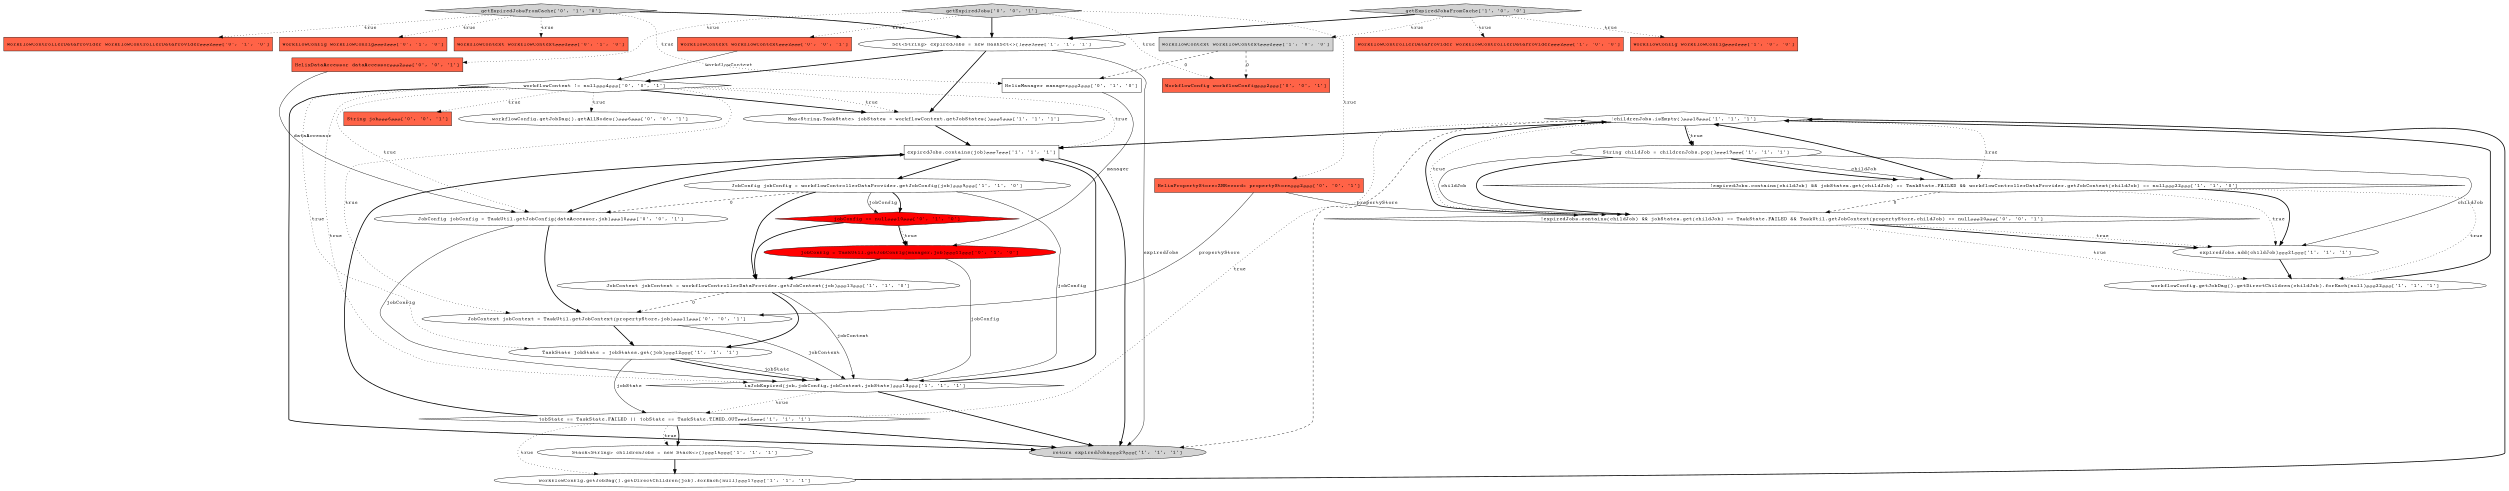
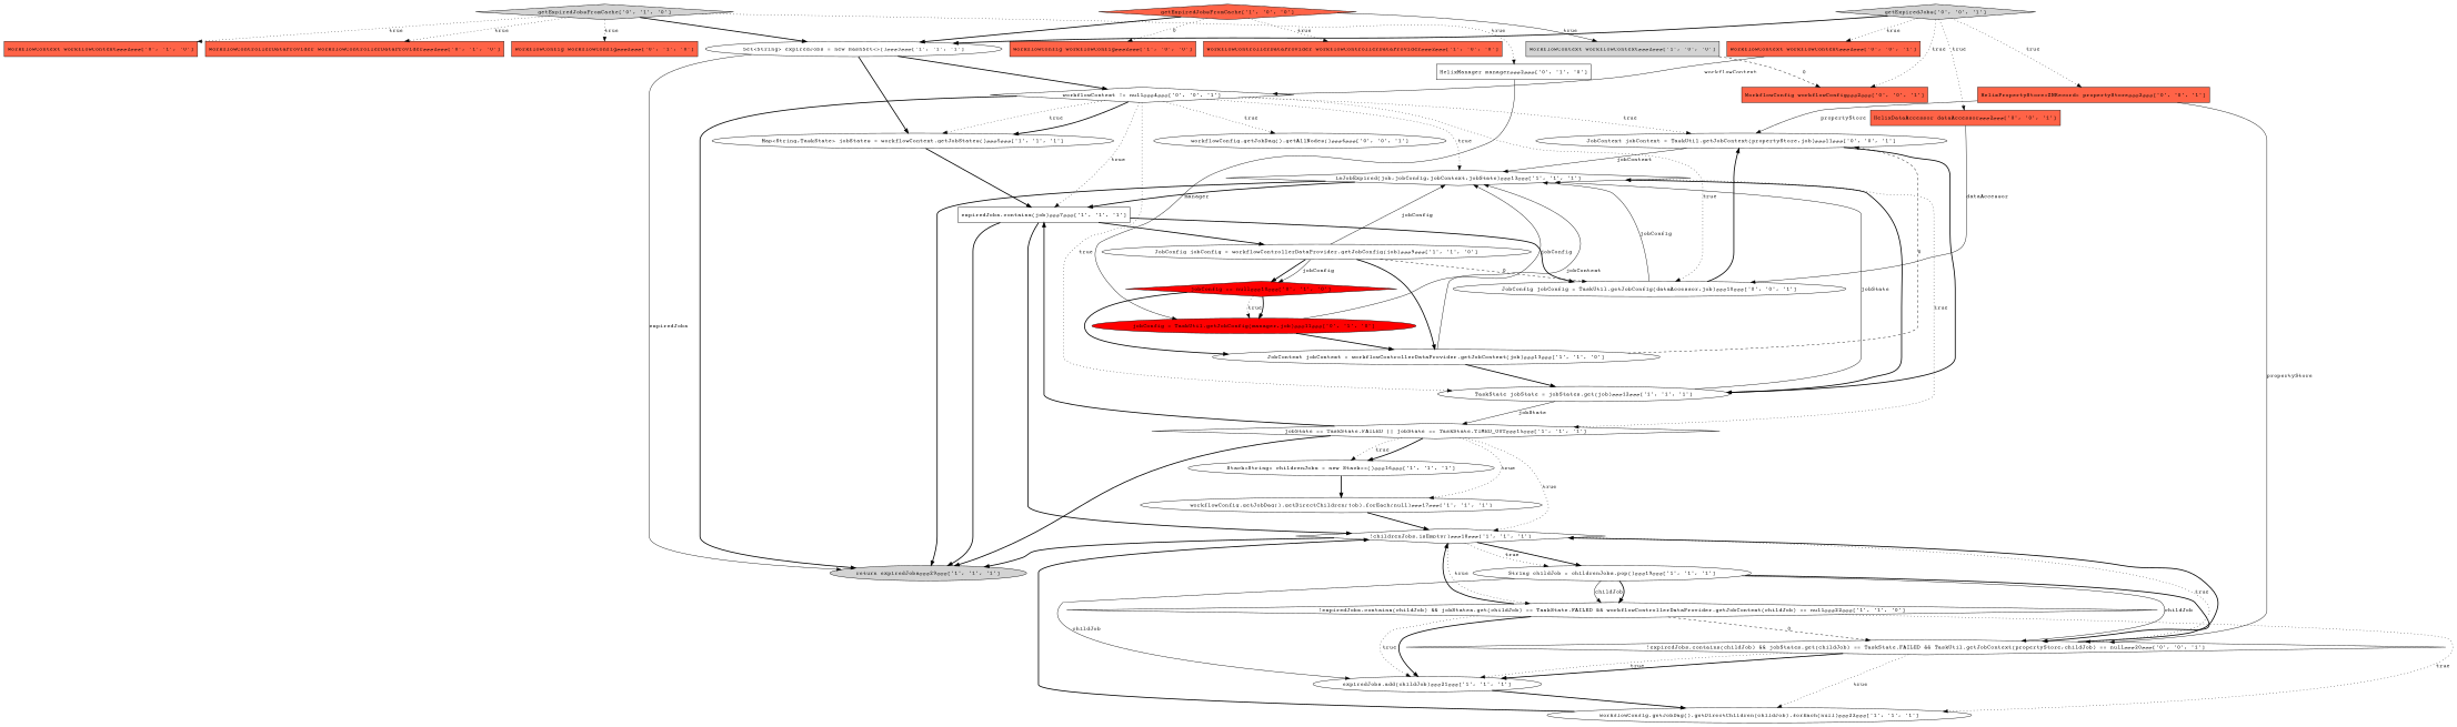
  digraph {
    fontname="Courier Prime"
    node [fillcolor=white fontname="Courier Prime" shape=ellipse style=filled]
    edge [fontname="Courier Prime" style=bold]
    n1 [label="!childrenJobs.isEmpty()@@@18@@@['1', '1', '1']" shape=diamond]
    n2 [label="expiredJobs.contains(job)@@@7@@@['1', '1', '1']" shape=box]
    n3 [label="!expiredJobs.contains(childJob) && jobStates.get(childJob) == TaskState.FAILED && workflowControllerDataProvider.getJobContext(childJob) == null@@@22@@@['1', '1', '0']" shape=diamond]
    n4 [fillcolor=lightgray label="return expiredJobs@@@29@@@['1', '1', '1']"]
    n5 [label="String childJob = childrenJobs.pop()@@@19@@@['1', '1', '1']"]
    n6 [label="!expiredJobs.contains(childJob) && jobStates.get(childJob) == TaskState.FAILED && TaskUtil.getJobContext(propertyStore,childJob) == null@@@20@@@['0', '0', '1']" shape=diamond]
    n7 [label="JobConfig jobConfig = TaskUtil.getJobConfig(dataAccessor,job)@@@10@@@['0', '0', '1']"]
    n8 [label="JobConfig jobConfig = workflowControllerDataProvider.getJobConfig(job)@@@9@@@['1', '1', '0']"]
    n9 [label="expiredJobs.add(childJob)@@@21@@@['1', '1', '1']"]
    n10 [label="workflowConfig.getJobDag().getDirectChildren(childJob).forEach(null)@@@22@@@['1', '1', '1']"]
    n11 [label="JobContext jobContext = TaskUtil.getJobContext(propertyStore,job)@@@11@@@['0', '0', '1']"]
    n12 [label="isJobExpired(job,jobConfig,jobContext,jobState)@@@13@@@['1', '1', '1']" shape=diamond]
    n13 [label="JobContext jobContext = workflowControllerDataProvider.getJobContext(job)@@@13@@@['1', '1', '0']"]
    n14 [fillcolor=red label="jobConfig == null@@@10@@@['0', '1', '0']" shape=diamond]
    n15 [label="TaskState jobState = jobStates.get(job)@@@12@@@['1', '1', '1']"]
    n16 [label="jobState == TaskState.FAILED || jobState == TaskState.TIMED_OUT@@@15@@@['1', '1', '1']" shape=diamond]
    n17 [label="workflowConfig.getJobDag().getDirectChildren(job).forEach(null)@@@17@@@['1', '1', '1']"]
    n18 [label="Stack<String> childrenJobs = new Stack<>()@@@16@@@['1', '1', '1']"]
    n19 [fillcolor=tomato label="HelixPropertyStore<ZNRecord> propertyStore@@@2@@@['0', '0', '1']" shape=box]
-   n20 [fillcolor=tomato label="String job@@@6@@@['0', '0', '1']" shape=box]
    n21 [fillcolor=tomato label="WorkflowControllerDataProvider workflowControllerDataProvider@@@2@@@['1', '0', '0']" shape=box]
    n22 [fillcolor=lightgray label="WorkflowContext workflowContext@@@2@@@['1', '0', '0']" shape=box]
    n23 [label="HelixManager manager@@@2@@@['0', '1', '0']" shape=box]
    n24 [fillcolor=tomato label="WorkflowConfig workflowConfig@@@2@@@['0', '0', '1']" shape=box]
    n25 [fillcolor=red label="jobConfig = TaskUtil.getJobConfig(manager,job)@@@11@@@['0', '1', '0']"]
    n26 [fillcolor=tomato label="WorkflowContext workflowContext@@@2@@@['0', '1', '0']" shape=box]
    n27 [fillcolor=lightgray label="getExpiredJobsFromCache['0', '1', '0']" shape=diamond]
    n28 [fillcolor=tomato label="WorkflowControllerDataProvider workflowControllerDataProvider@@@2@@@['0', '1', '0']" shape=box]
    n29 [fillcolor=tomato label="WorkflowConfig workflowConfig@@@2@@@['0', '1', '0']" shape=box]
    n30 [label="Set<String> expiredJobs = new HashSet<>()@@@3@@@['1', '1', '1']"]
    n31 [label="Map<String,TaskState> jobStates = workflowContext.getJobStates()@@@5@@@['1', '1', '1']"]
    n32 [label="workflowContext != null@@@4@@@['0', '0', '1']" shape=diamond]
-   n33 [fillcolor=lightgray label="getExpiredJobsFromCache['1', '0', '0']" shape=diamond]
+   n33 [fillcolor=tomato label="getExpiredJobsFromCache['1', '0', '0']" shape=diamond]
    n34 [fillcolor=tomato label="WorkflowConfig workflowConfig@@@2@@@['1', '0', '0']" shape=box]
    n35 [label="workflowConfig.getJobDag().getAllNodes()@@@6@@@['0', '0', '1']"]
    n36 [fillcolor=tomato label="WorkflowContext workflowContext@@@2@@@['0', '0', '1']" shape=box]
    n37 [fillcolor=tomato label="HelixDataAccessor dataAccessor@@@2@@@['0', '0', '1']" shape=box]
    n38 [fillcolor=lightgray label="getExpiredJobs['0', '0', '1']" shape=diamond]
-   n1 -> n2
+   n2 -> n1
    n1 -> n3 [label=true style=dotted]
-   n1 -> n4 [style=dashed]
+   n1 -> n4
    n1 -> n5
    n1 -> n5 [label=true style=dotted]
    n1 -> n6 [label=true style=dotted]
    n2 -> n4
    n2 -> n7
    n2 -> n8
    n3 -> n1
    n3 -> n6 [label=0 style=dashed]
    n3 -> n9
    n3 -> n9 [label=true style=dotted]
    n3 -> n10 [label=true style=dotted]
    n5 -> n3 [label=childJob style=solid]
    n5 -> n3
    n5 -> n6 [label=childJob style=solid]
    n5 -> n6
    n5 -> n9 [label=childJob style=solid]
    n6 -> n1
    n6 -> n9
    n6 -> n9 [label=true style=dotted]
    n6 -> n10 [label=true style=dotted]
    n7 -> n11
    n7 -> n12 [label=jobConfig style=solid]
    n8 -> n7 [label=0 style=dashed]
    n8 -> n12 [label=jobConfig style=solid]
    n8 -> n13
    n8 -> n14
    n8 -> n14 [label=jobConfig style=solid]
    n9 -> n10
    n10 -> n1
    n11 -> n12 [label=jobContext style=solid]
    n11 -> n15
    n12 -> n2
    n12 -> n4
    n12 -> n16 [label=true style=dotted]
    n13 -> n11 [label=0 style=dashed]
    n13 -> n12 [label=jobContext style=solid]
    n13 -> n15
    n14 -> n13
    n14 -> n25 [label=true style=dotted]
    n14 -> n25
    n15 -> n12
    n15 -> n12 [label=jobState style=solid]
    n15 -> n16 [label=jobState style=solid]
    n16 -> n1 [label=true style=dotted]
    n16 -> n2
    n16 -> n4
    n16 -> n17 [label=true style=dotted]
    n16 -> n18
    n16 -> n18 [label=true style=dotted]
    n17 -> n1
    n18 -> n17
    n19 -> n6 [label=propertyStore style=solid]
    n19 -> n11 [label=propertyStore style=solid]
-   n22 -> n23 [label=0 style=dashed]
    n22 -> n24 [label=0 style=dashed]
    n23 -> n25 [label=manager style=solid]
    n25 -> n12 [label=jobConfig style=solid]
    n25 -> n13
    n27 -> n23 [label=true style=dotted]
    n27 -> n26 [label=true style=dotted]
    n27 -> n28 [label=true style=dotted]
    n27 -> n29 [label=true style=dotted]
    n27 -> n30
    n30 -> n4 [label=expiredJobs style=solid]
    n30 -> n31
    n30 -> n32
    n31 -> n2
    n32 -> n2 [label=true style=dotted]
    n32 -> n4
    n32 -> n7 [label=true style=dotted]
    n32 -> n11 [label=true style=dotted]
    n32 -> n12 [label=true style=dotted]
    n32 -> n15 [label=true style=dotted]
-   n32 -> n20 [label=true style=dotted]
    n32 -> n31 [label=true style=dotted]
    n32 -> n31
    n32 -> n35 [label=true style=dotted]
    n33 -> n21 [label=true style=dotted]
-   n33 -> n22 [label=true style=dotted]
+   n33 -> n22 [label=true style=solid]
    n33 -> n30
-   n33 -> n34 [label=true style=dotted]
+   n33 -> n34 [label=0 style=dotted]
    n36 -> n32 [label=workflowContext style=solid]
    n37 -> n7 [label=dataAccessor style=solid]
    n38 -> n19 [label=true style=dotted]
    n38 -> n24 [label=true style=dotted]
    n38 -> n30
    n38 -> n36 [label=true style=dotted]
    n38 -> n37 [label=true style=dotted]
  }
